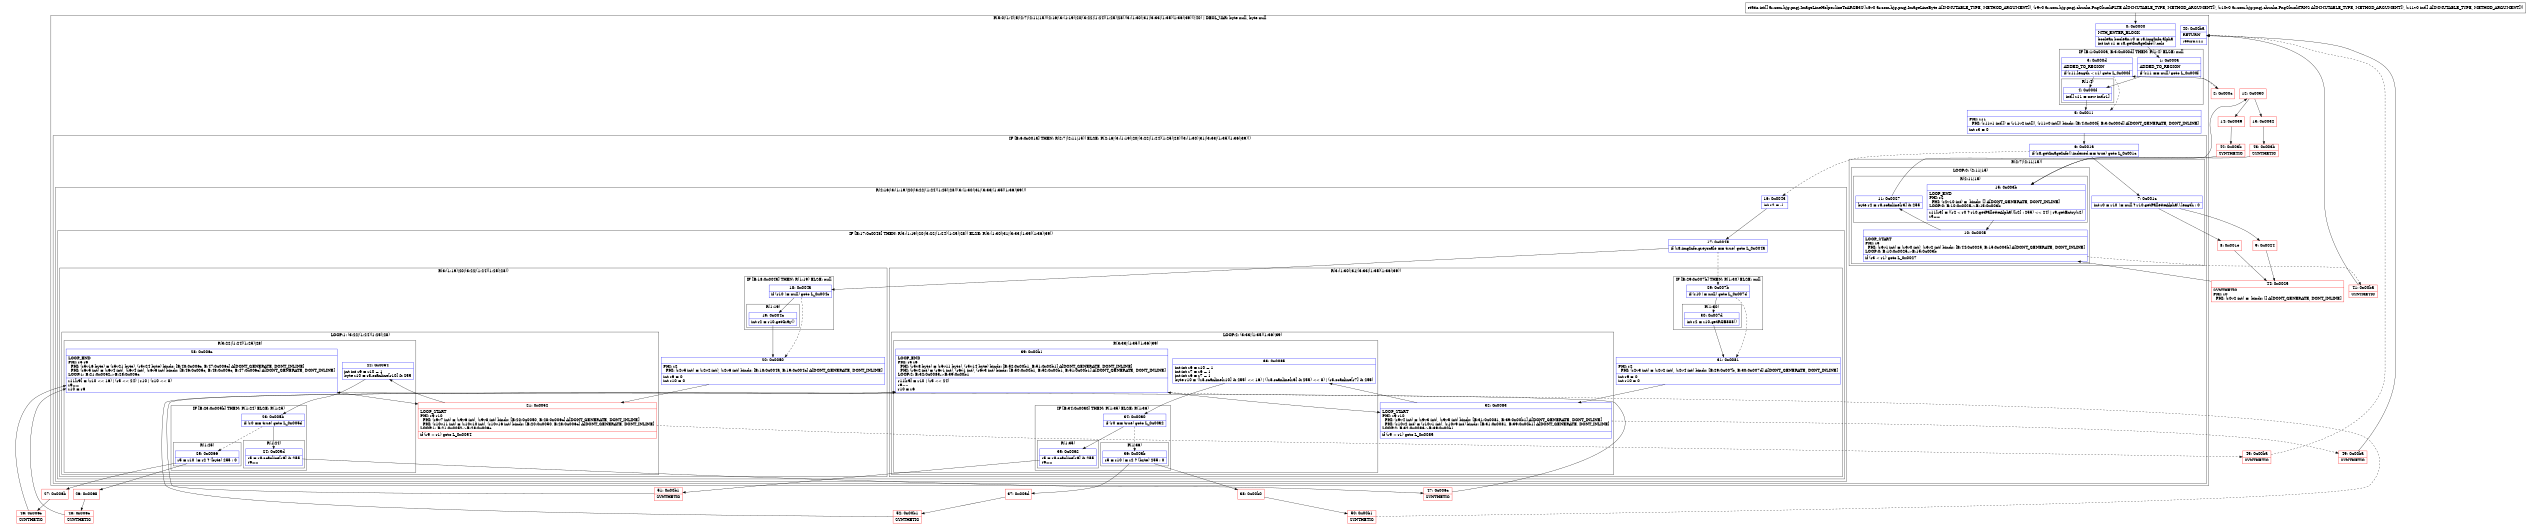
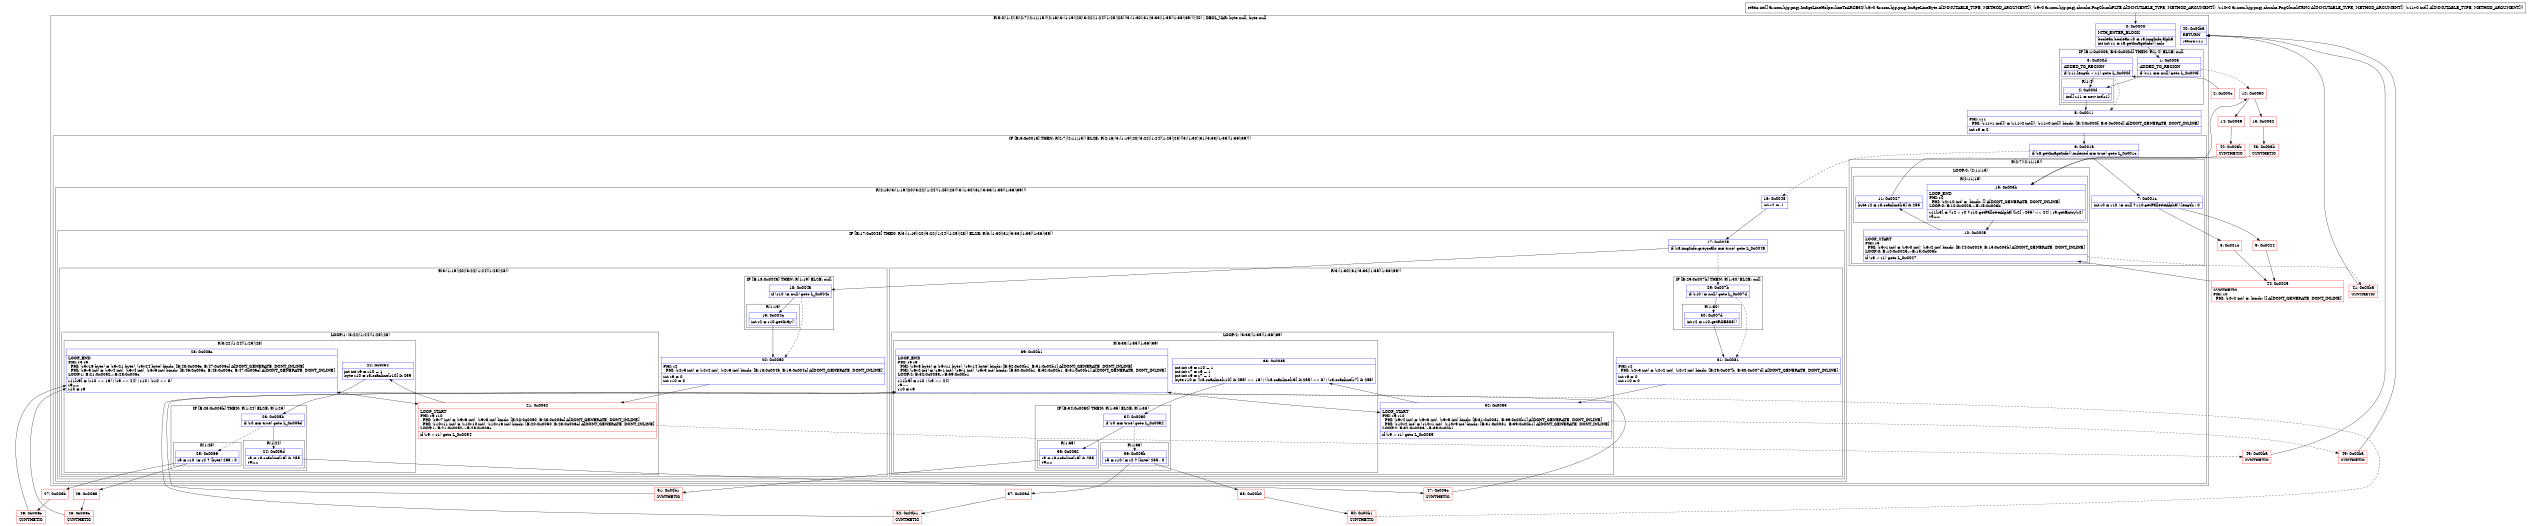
  digraph {
    node [color=blue shape=record]
    n1 [label="{4\:\ 0x000f|int[] r11 = new int[r1]\l}"]
    n2 [label="{1\:\ 0x000a|ADDED_TO_REGION\l|if (r11 == null) goto L_0x000f\l}"]
    n3 [label="{3\:\ 0x000d|ADDED_TO_REGION\l|if (r11.length \< r1) goto L_0x000f\l}"]
    n4 [label="{11\:\ 0x0027|byte r2 = r8.scanline[r3] & 255\l}"]
    n5 [label="{15\:\ 0x003b|LOOP_END\lPHI: r2 \l  PHI: (r2v10 int) =  binds: [] A[DONT_GENERATE, DONT_INLINE]\lLOOP:0: B:10:0x0025\-\>B:15:0x003b\l|r11[r3] = ((r2 \< r0 ? r10.getPalletteAlpha()[r2] : 255) \<\< 24) \| r9.getEntry(r2)\lr3++\l}"]
    n6 [label="{10\:\ 0x0025|LOOP_START\lPHI: r3 \l  PHI: (r3v1 int) = (r3v0 int), (r3v2 int) binds: [B:44:0x0025, B:15:0x003b] A[DONT_GENERATE, DONT_INLINE]\lLOOP:0: B:10:0x0025\-\>B:15:0x003b\l|if (r3 \< r1) goto L_0x0027\l}"]
    n7 [label="{7\:\ 0x001c|int r0 = r10 != null ? r10.getPalletteAlpha().length : 0\l}"]
    n8 [label="{19\:\ 0x004c|int r2 = r10.getGray()\l}"]
    n9 [label="{18\:\ 0x004a|if (r10 != null) goto L_0x004c\l}"]
    n10 [label="{24\:\ 0x005d|r5 = r8.scanline[r6] & 255\lr6++\l}"]
    n11 [label="{25\:\ 0x0066|r5 = r10 != r2 ? (byte) 255 : 0\l}"]
    n12 [label="{23\:\ 0x005b|if (r0 == true) goto L_0x005d\l}"]
    n13 [label="{22\:\ 0x0054|int int r6 = r10 + 1\lbyte r10 = r8.scanline[r10] & 255\l}"]
    n14 [label="{28\:\ 0x006c|LOOP_END\lPHI: r5 r6 \l  PHI: (r5v16 byte) = (r5v21 byte), (r5v24 byte) binds: [B:48:0x006c, B:47:0x006c] A[DONT_GENERATE, DONT_INLINE]\l  PHI: (r6v5 int) = (r6v4 int), (r6v4 int), (r6v6 int) binds: [B:46:0x006c, B:48:0x006c, B:47:0x006c] A[DONT_GENERATE, DONT_INLINE]\lLOOP:1: B:21:0x0052\-\>B:28:0x006c\l|r11[r9] = (r10 \<\< 16) \| (r5 \<\< 24) \| r10 \| (r10 \<\< 8)\lr9++\lr10 = r6\l}"]
    n15 [color=red label="{21\:\ 0x0052|LOOP_START\lPHI: r9 r10 \l  PHI: (r9v7 int) = (r9v6 int), (r9v8 int) binds: [B:20:0x0050, B:28:0x006c] A[DONT_GENERATE, DONT_INLINE]\l  PHI: (r10v11 int) = (r10v10 int), (r10v16 int) binds: [B:20:0x0050, B:28:0x006c] A[DONT_GENERATE, DONT_INLINE]\lLOOP:1: B:21:0x0052\-\>B:28:0x006c\l|if (r9 \< r1) goto L_0x0054\l}"]
    n16 [label="{20\:\ 0x0050|PHI: r2 \l  PHI: (r2v5 int) = (r2v2 int), (r2v6 int) binds: [B:18:0x004a, B:19:0x004c] A[DONT_GENERATE, DONT_INLINE]\l|int r9 = 0\lint r10 = 0\l}"]
    n17 [label="{30\:\ 0x007d|int r2 = r10.getRGB888()\l}"]
    n18 [label="{29\:\ 0x007b|if (r10 != null) goto L_0x007d\l}"]
    n19 [label="{35\:\ 0x00a2|r5 = r8.scanline[r6] & 255\lr6++\l}"]
    n20 [label="{36\:\ 0x00ab|r5 = r10 != r2 ? (byte) 255 : 0\l}"]
    n21 [label="{34\:\ 0x00a0|if (r0 == true) goto L_0x00a2\l}"]
    n22 [label="{33\:\ 0x0085|int int r6 = r10 + 1\lint int r7 = r6 + 1\lint int r6 = r7 + 1\lbyte r10 = ((r8.scanline[r10] & 255) \<\< 16) \| ((r8.scanline[r6] & 255) \<\< 8) \| (r8.scanline[r7] & 255)\l}"]
    n23 [label="{39\:\ 0x00b1|LOOP_END\lPHI: r5 r6 \l  PHI: (r5v8 byte) = (r5v11 byte), (r5v14 byte) binds: [B:52:0x00b1, B:51:0x00b1] A[DONT_GENERATE, DONT_INLINE]\l  PHI: (r6v2 int) = (r6v1 int), (r6v1 int), (r6v3 int) binds: [B:50:0x00b1, B:52:0x00b1, B:51:0x00b1] A[DONT_GENERATE, DONT_INLINE]\lLOOP:2: B:32:0x0083\-\>B:39:0x00b1\l|r11[r9] = r10 \| (r5 \<\< 24)\lr9++\lr10 = r6\l}"]
    n24 [label="{32\:\ 0x0083|LOOP_START\lPHI: r9 r10 \l  PHI: (r9v4 int) = (r9v3 int), (r9v5 int) binds: [B:31:0x0081, B:39:0x00b1] A[DONT_GENERATE, DONT_INLINE]\l  PHI: (r10v2 int) = (r10v1 int), (r10v9 int) binds: [B:31:0x0081, B:39:0x00b1] A[DONT_GENERATE, DONT_INLINE]\lLOOP:2: B:32:0x0083\-\>B:39:0x00b1\l|if (r9 \< r1) goto L_0x0085\l}"]
    n25 [label="{31\:\ 0x0081|PHI: r2 \l  PHI: (r2v3 int) = (r2v2 int), (r2v4 int) binds: [B:29:0x007b, B:30:0x007d] A[DONT_GENERATE, DONT_INLINE]\l|int r9 = 0\lint r10 = 0\l}"]
    n26 [label="{17\:\ 0x0048|if (r8.imgInfo.greyscale == true) goto L_0x004a\l}"]
    n27 [label="{16\:\ 0x0043|int r2 = \-1\l}"]
    n28 [label="{6\:\ 0x001a|if (r8.getImageInfo().indexed == true) goto L_0x001c\l}"]
    n29 [label="{0\:\ 0x0000|MTH_ENTER_BLOCK\l|boolean boolean r0 = r8.imgInfo.alpha\lint int r1 = r8.getImageInfo().cols\l}"]
    n30 [label="{5\:\ 0x0011|PHI: r11 \l  PHI: (r11v1 int[]) = (r11v2 int[]), (r11v0 int[]) binds: [B:4:0x000f, B:3:0x000d] A[DONT_GENERATE, DONT_INLINE]\l|int r3 = 0\l}"]
    n31 [label="{40\:\ 0x00ba|RETURN\l|return r11\l}"]
    n32 [color=red label="{2\:\ 0x000c}"]
    n33 [color=red label="{12\:\ 0x0030}"]
    n34 [color=red label="{41\:\ 0x00ba|SYNTHETIC\l}"]
    n35 [color=red label="{8\:\ 0x001e}"]
    n36 [color=red label="{9\:\ 0x0024}"]
    n37 [color=red label="{47\:\ 0x006c|SYNTHETIC\l}"]
    n38 [color=red label="{26\:\ 0x0068}"]
    n39 [color=red label="{27\:\ 0x006b}"]
    n40 [color=red label="{45\:\ 0x00ba|SYNTHETIC\l}"]
    n41 [color=red label="{51\:\ 0x00b1|SYNTHETIC\l}"]
    n42 [color=red label="{37\:\ 0x00ad}"]
    n43 [color=red label="{38\:\ 0x00b0}"]
    n44 [color=red label="{49\:\ 0x00ba|SYNTHETIC\l}"]
    n45 [color=red label="{44\:\ 0x0025|SYNTHETIC\lPHI: r0 \l  PHI: (r0v2 int) =  binds: [] A[DONT_GENERATE, DONT_INLINE]\l}"]
    n46 [color=red label="{13\:\ 0x0032}"]
    n47 [color=red label="{14\:\ 0x0039}"]
    n48 [color=red label="{48\:\ 0x006c|SYNTHETIC\l}"]
    n49 [color=red label="{46\:\ 0x006c|SYNTHETIC\l}"]
    n50 [color=red label="{52\:\ 0x00b1|SYNTHETIC\l}"]
    n51 [color=red label="{50\:\ 0x00b1|SYNTHETIC\l}"]
    n52 [color=red label="{43\:\ 0x003b|SYNTHETIC\l}"]
    n53 [color=red label="{42\:\ 0x003b|SYNTHETIC\l}"]
    n54 [label="{static int[] ar.com.hjg.pngj.ImageLineHelper.lineToARGB32((r8v0 ar.com.hjg.pngj.ImageLineByte A[IMMUTABLE_TYPE, METHOD_ARGUMENT]), (r9v0 ar.com.hjg.pngj.chunks.PngChunkPLTE A[IMMUTABLE_TYPE, METHOD_ARGUMENT]), (r10v0 ar.com.hjg.pngj.chunks.PngChunkTRNS A[IMMUTABLE_TYPE, METHOD_ARGUMENT]), (r11v0 int[] A[IMMUTABLE_TYPE, METHOD_ARGUMENT])) }" color=""]
    subgraph cluster_1 {
      label="R(5:0|(1:4)|5|(2:7|(2:11|15))(2:16|(3:(1:19)|20|(3:22|(1:24)(1:25)|28))(3:(1:30)|31|(3:33|(1:35)(1:36)|39)))|40) | DECL_VAR: byte null, byte null\l"
      n29
      n30
      n31
      subgraph cluster_2 {
        label="IF [B:1:0x000a, B:3:0x000d] THEN: R(1:4) ELSE: null"
        n2
        n3
        subgraph cluster_3 {
          label="R(1:4)"
          n1
        }
      }
      subgraph cluster_4 {
        label="IF [B:6:0x001a] THEN: R(2:7|(2:11|15)) ELSE: R(2:16|(3:(1:19)|20|(3:22|(1:24)(1:25)|28))(3:(1:30)|31|(3:33|(1:35)(1:36)|39)))"
        n28
        subgraph cluster_5 {
          label="R(2:7|(2:11|15))"
          n7
          subgraph cluster_6 {
            label="LOOP:0: (2:11|15)"
            n6
            subgraph cluster_7 {
              label="R(2:11|15)"
              n4
              n5
            }
          }
        }
        subgraph cluster_8 {
          label="R(2:16|(3:(1:19)|20|(3:22|(1:24)(1:25)|28))(3:(1:30)|31|(3:33|(1:35)(1:36)|39)))"
          n27
          subgraph cluster_9 {
            label="IF [B:17:0x0048] THEN: R(3:(1:19)|20|(3:22|(1:24)(1:25)|28)) ELSE: R(3:(1:30)|31|(3:33|(1:35)(1:36)|39))"
            n26
            subgraph cluster_10 {
              label="R(3:(1:19)|20|(3:22|(1:24)(1:25)|28))"
              n16
              subgraph cluster_11 {
                label="IF [B:18:0x004a] THEN: R(1:19) ELSE: null"
                n9
                subgraph cluster_12 {
                  label="R(1:19)"
                  n8
                }
              }
              subgraph cluster_13 {
                label="LOOP:1: (3:22|(1:24)(1:25)|28)"
                n15
                subgraph cluster_14 {
                  label="R(3:22|(1:24)(1:25)|28)"
                  n13
                  n14
                  subgraph cluster_15 {
                    label="IF [B:23:0x005b] THEN: R(1:24) ELSE: R(1:25)"
                    n12
                    subgraph cluster_16 {
                      label="R(1:24)"
                      n10
                    }
                    subgraph cluster_17 {
                      label="R(1:25)"
                      n11
                    }
                  }
                }
              }
            }
            subgraph cluster_18 {
              label="R(3:(1:30)|31|(3:33|(1:35)(1:36)|39))"
              n25
              subgraph cluster_19 {
                label="IF [B:29:0x007b] THEN: R(1:30) ELSE: null"
                n18
                subgraph cluster_20 {
                  label="R(1:30)"
                  n17
                }
              }
              subgraph cluster_21 {
                label="LOOP:2: (3:33|(1:35)(1:36)|39)"
                n24
                subgraph cluster_22 {
                  label="R(3:33|(1:35)(1:36)|39)"
                  n22
                  n23
                  subgraph cluster_23 {
                    label="IF [B:34:0x00a0] THEN: R(1:35) ELSE: R(1:36)"
                    n21
                    subgraph cluster_24 {
                      label="R(1:35)"
                      n19
                    }
                    subgraph cluster_25 {
                      label="R(1:36)"
                      n20
                    }
                  }
                }
              }
            }
          }
        }
      }
    }
    n1 -> n30
    n2 -> n1
-   n2 -> n32 [style=dashed]
+   n2 -> n33 [style=dashed]
    n3 -> n1
    n3 -> n30 [style=dashed]
    n4 -> n33
    n5 -> n6
    n6 -> n4
    n6 -> n34 [style=dashed]
    n7 -> n35
    n7 -> n36
    n8 -> n16
    n9 -> n8
    n9 -> n16 [style=dashed]
    n10 -> n37
    n11 -> n38
    n11 -> n39
    n12 -> n10
    n12 -> n11 [style=dashed]
    n13 -> n12
    n14 -> n15
    n15 -> n13
    n15 -> n40 [style=dashed]
    n16 -> n15
    n17 -> n25
    n18 -> n17
    n18 -> n25 [style=dashed]
    n19 -> n41
    n20 -> n42
    n20 -> n43
    n21 -> n19
    n21 -> n20 [style=dashed]
    n22 -> n21
    n23 -> n24
    n24 -> n22
    n24 -> n44 [style=dashed]
    n25 -> n24
    n26 -> n9
    n26 -> n18 [style=dashed]
    n27 -> n26
    n28 -> n7
    n28 -> n27 [style=dashed]
    n29 -> n2
    n30 -> n28
    n32 -> n3
    n33 -> n46
    n33 -> n47
    n34 -> n31
    n35 -> n45
    n36 -> n45
    n37 -> n14
    n38 -> n48
    n39 -> n49
-   n40 -> n31 [style=dashed]
+   n40 -> n31
    n41 -> n23
    n42 -> n50
    n43 -> n51
    n44 -> n31
    n45 -> n6
    n46 -> n52
    n47 -> n53
    n48 -> n14
    n49 -> n14
    n50 -> n23
    n51 -> n23 [style=dashed]
    n52 -> n5
    n53 -> n5
    n54 -> n29
  }
